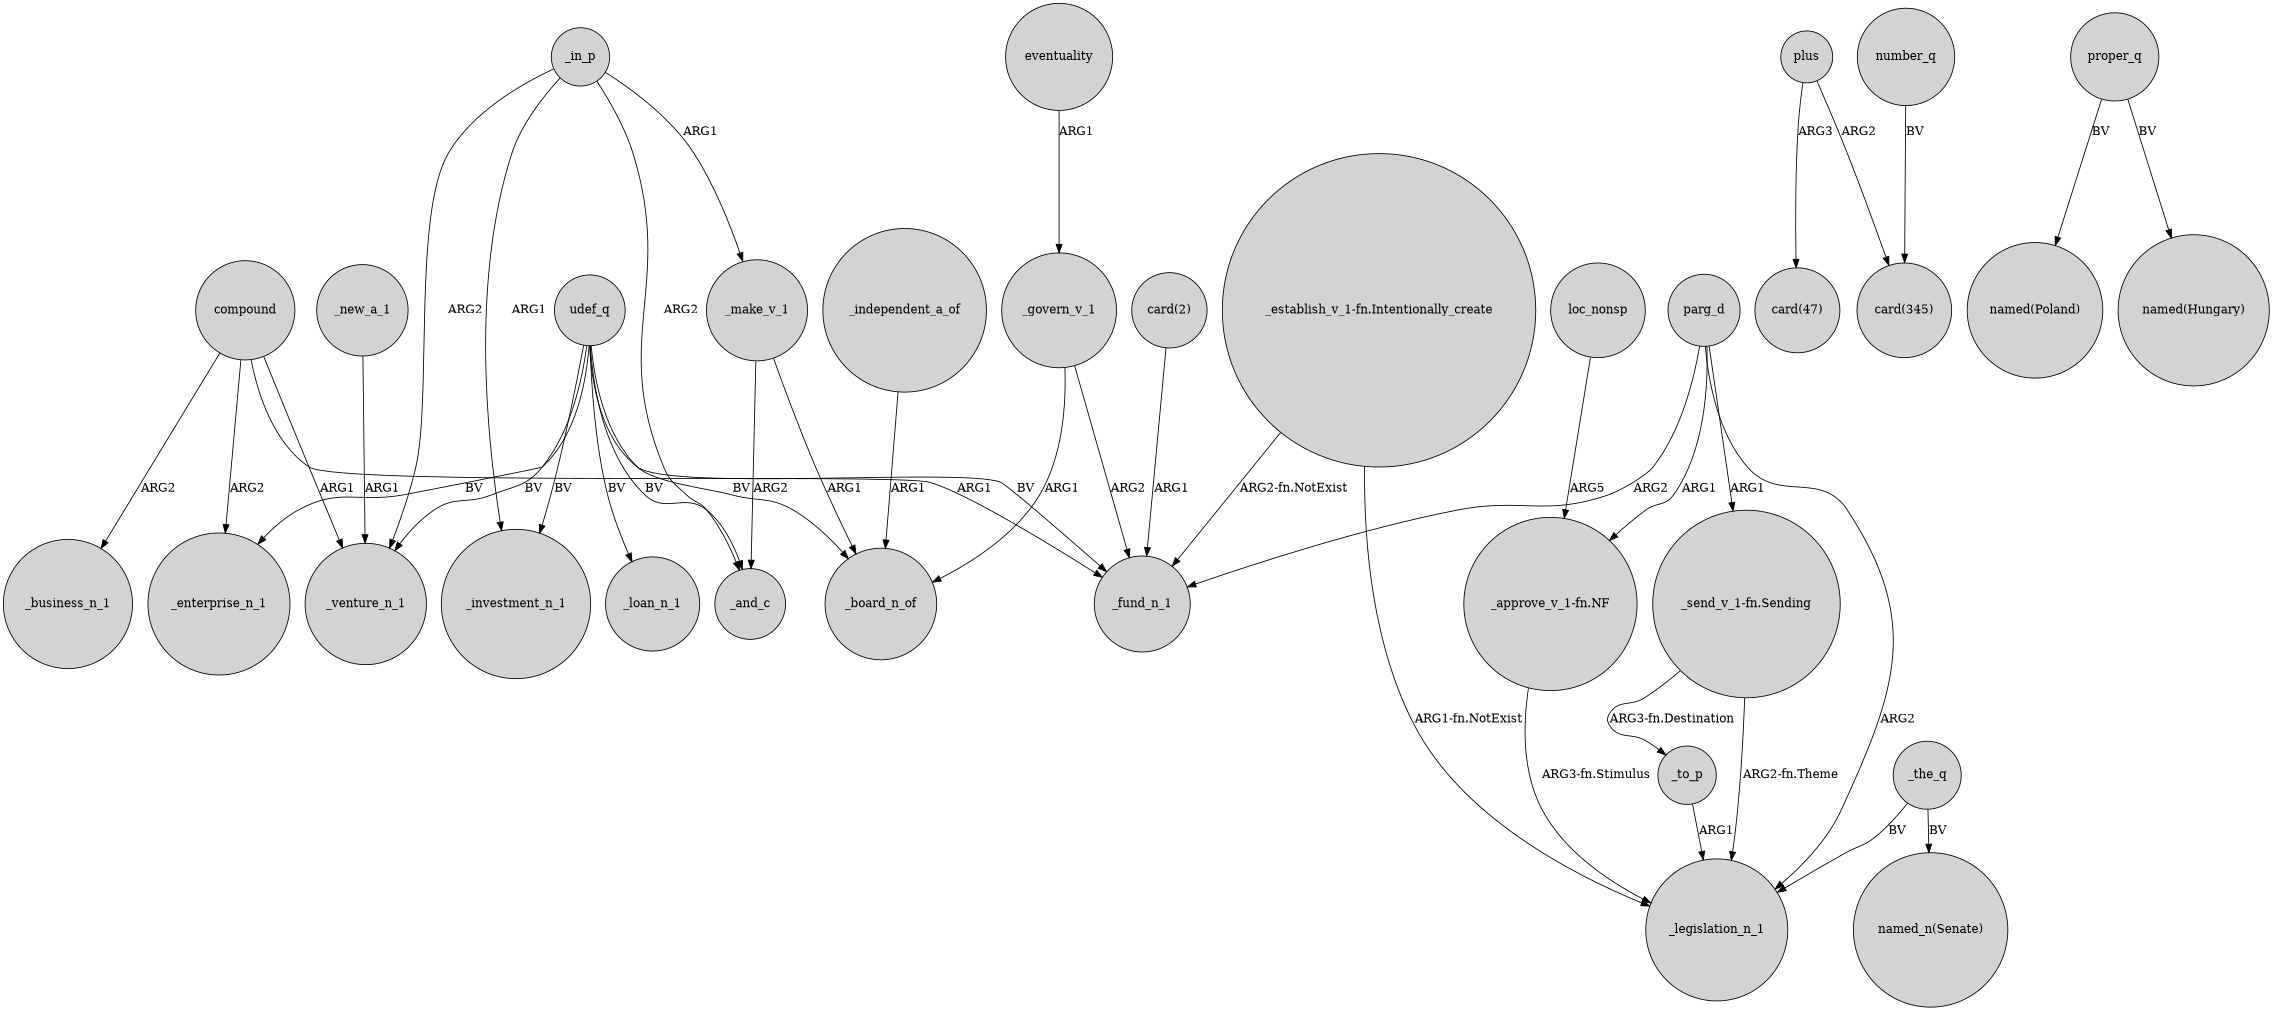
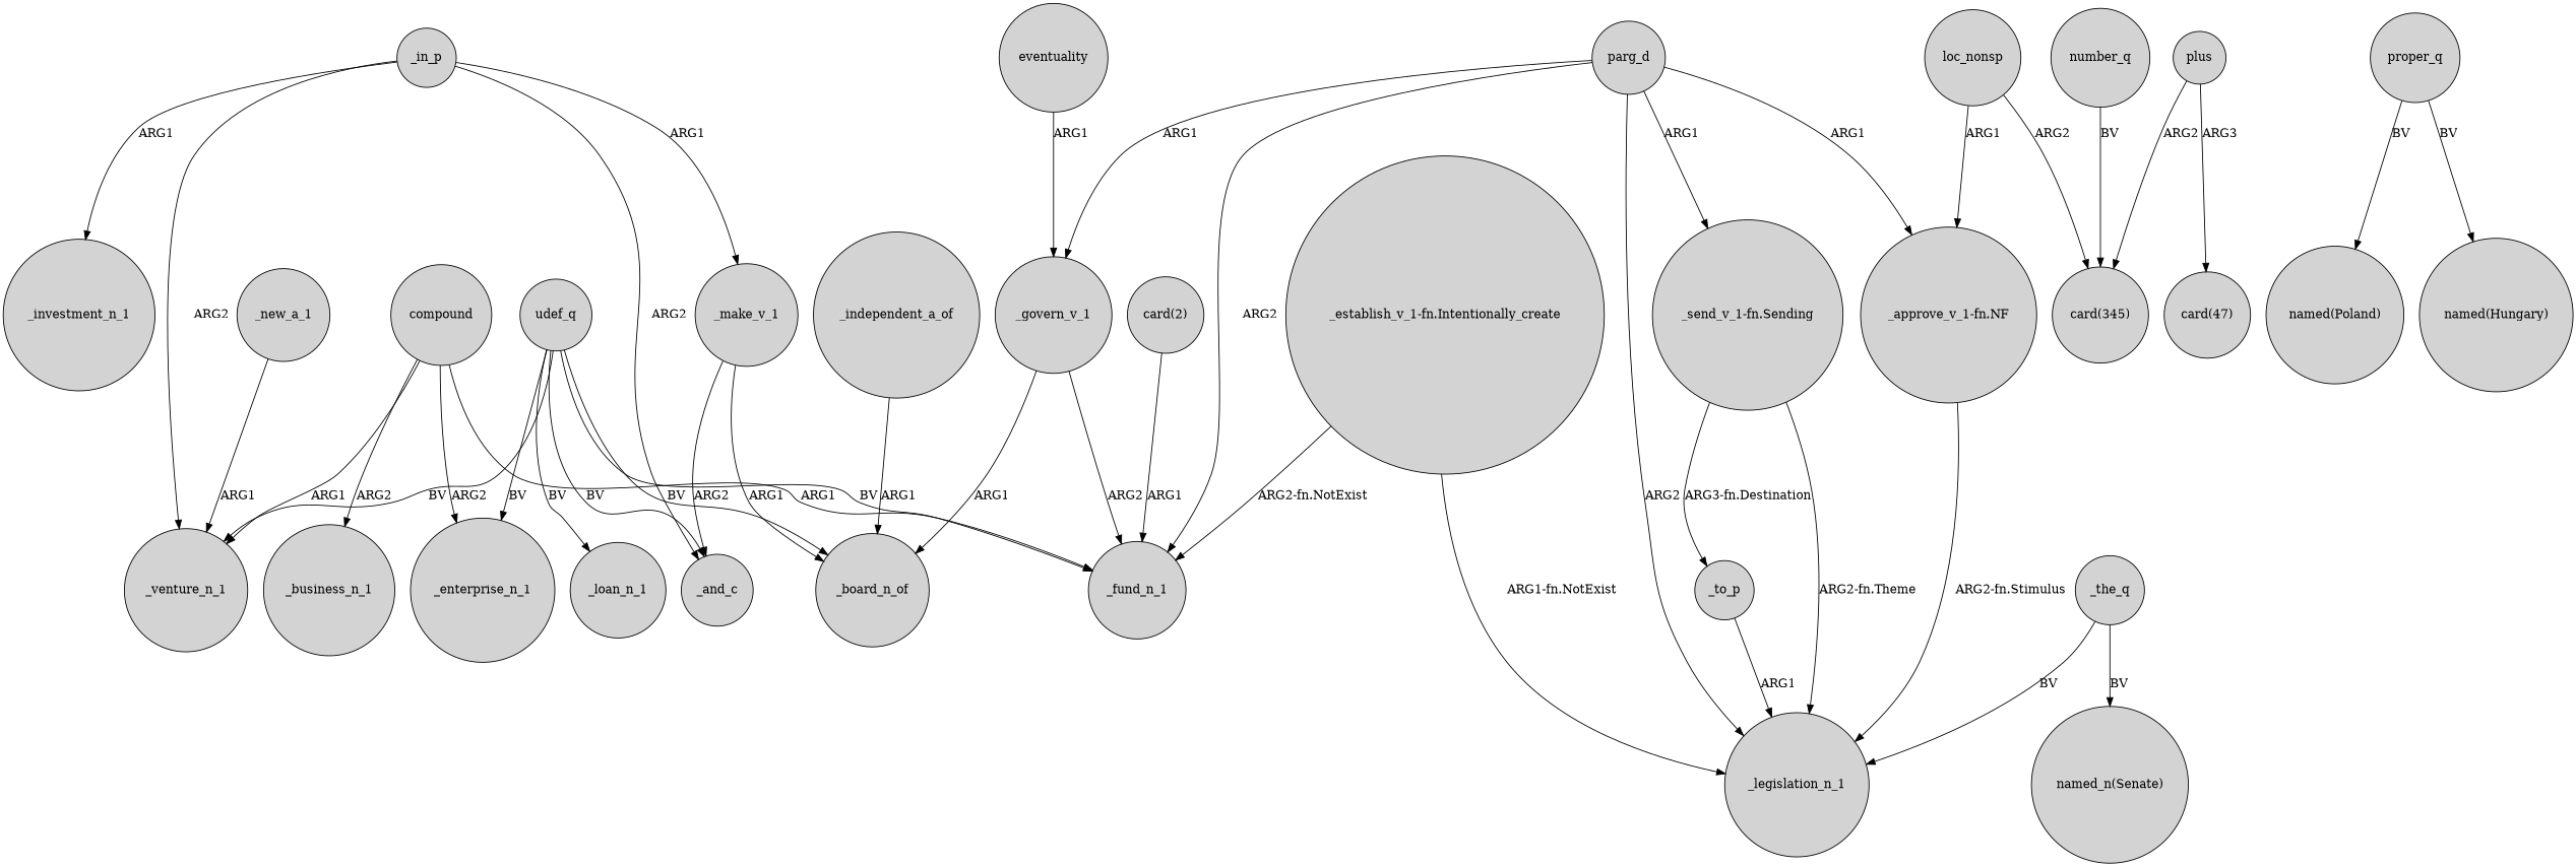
  digraph {
    node [shape=circle style=filled]
    compound
    _venture_n_1
    _enterprise_n_1
    _fund_n_1
    _business_n_1
    udef_q
    _board_n_of
    _loan_n_1
    _and_c
    _investment_n_1
    plus
    "card(47)"
    "card(345)"
    eventuality
    _govern_v_1
    _new_a_1
    parg_d
    "_send_v_1-fn.Sending"
    _legislation_n_1
    "_approve_v_1-fn.NF"
    _to_p
    _make_v_1
    "_establish_v_1-fn.Intentionally_create"
    proper_q
    "named(Poland)"
    "named(Hungary)"
    number_q
    _independent_a_of
    _the_q
    "named_n(Senate)"
    loc_nonsp
    _in_p
    "card(2)"
    compound -> _venture_n_1 [label=ARG1]
    compound -> _enterprise_n_1 [label=ARG2]
    compound -> _fund_n_1 [label=ARG1]
    compound -> _business_n_1 [label=ARG2]
    udef_q -> _venture_n_1 [label=BV]
    udef_q -> _enterprise_n_1 [label=BV]
    udef_q -> _fund_n_1 [label=BV]
    udef_q -> _board_n_of [label=BV]
    udef_q -> _loan_n_1 [label=BV]
    udef_q -> _and_c [label=BV]
-   udef_q -> _investment_n_1 [label=BV]
    plus -> "card(47)" [label=ARG3]
    plus -> "card(345)" [label=ARG2]
    eventuality -> _govern_v_1 [label=ARG1]
    _govern_v_1 -> _fund_n_1 [label=ARG2]
    _govern_v_1 -> _board_n_of [label=ARG1]
    _new_a_1 -> _venture_n_1 [label=ARG1]
    parg_d -> _fund_n_1 [label=ARG2]
+   parg_d -> _govern_v_1 [label=ARG1]
    parg_d -> "_send_v_1-fn.Sending" [label=ARG1]
    parg_d -> _legislation_n_1 [label=ARG2]
    parg_d -> "_approve_v_1-fn.NF" [label=ARG1]
    "_send_v_1-fn.Sending" -> _legislation_n_1 [label="ARG2-fn.Theme"]
    "_send_v_1-fn.Sending" -> _to_p [label="ARG3-fn.Destination"]
-   "_approve_v_1-fn.NF" -> _legislation_n_1 [label="ARG3-fn.Stimulus"]
+   "_approve_v_1-fn.NF" -> _legislation_n_1 [label="ARG2-fn.Stimulus"]
    _to_p -> _legislation_n_1 [label=ARG1]
    _make_v_1 -> _board_n_of [label=ARG1]
    _make_v_1 -> _and_c [label=ARG2]
    "_establish_v_1-fn.Intentionally_create" -> _fund_n_1 [label="ARG2-fn.NotExist"]
    "_establish_v_1-fn.Intentionally_create" -> _legislation_n_1 [label="ARG1-fn.NotExist"]
    proper_q -> "named(Poland)" [label=BV]
    proper_q -> "named(Hungary)" [label=BV]
    number_q -> "card(345)" [label=BV]
    _independent_a_of -> _board_n_of [label=ARG1]
    _the_q -> _legislation_n_1 [label=BV]
    _the_q -> "named_n(Senate)" [label=BV]
-   loc_nonsp -> "_approve_v_1-fn.NF" [label=ARG5]
+   loc_nonsp -> "card(345)" [label=ARG2]
+   loc_nonsp -> "_approve_v_1-fn.NF" [label=ARG1]
    _in_p -> _venture_n_1 [label=ARG2]
    _in_p -> _and_c [label=ARG2]
    _in_p -> _investment_n_1 [label=ARG1]
    _in_p -> _make_v_1 [label=ARG1]
    "card(2)" -> _fund_n_1 [label=ARG1]
  }
